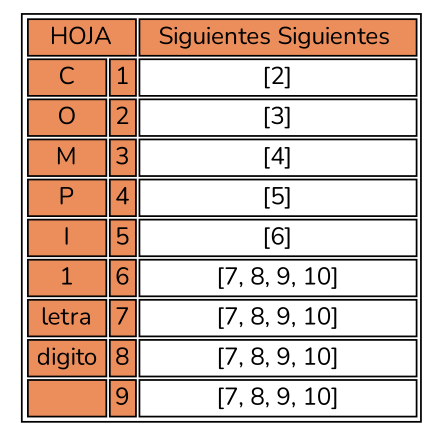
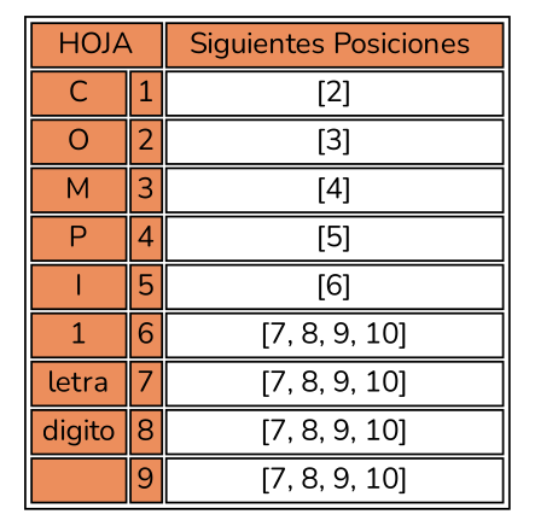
  digraph {
    fontname=Nunito
-   n1 [label=< 			<table border='1' cellborder='1'> 				<tr> 					<td bgcolor = "#EC8E5C" colspan = "4">HOJA</td> 					<td bgcolor = "#EC8E5C" colspan = "9">Siguientes Siguientes </td> 				</tr>  				<tr> 					<td bgcolor = "#EC8E5C" colspan = "3">C</td> 					<td bgcolor = "#EC8E5C" >1</td> 					<td colspan = "9">[2]</td> 				</tr>  				<tr> 					<td bgcolor = "#EC8E5C" colspan = "3">O</td> 					<td bgcolor = "#EC8E5C" >2</td> 					<td colspan = "9">[3]</td> 				</tr>  				<tr> 					<td bgcolor = "#EC8E5C" colspan = "3">M</td> 					<td bgcolor = "#EC8E5C" >3</td> 					<td colspan = "9">[4]</td> 				</tr>  				<tr> 					<td bgcolor = "#EC8E5C" colspan = "3">P</td> 					<td bgcolor = "#EC8E5C" >4</td> 					<td colspan = "9">[5]</td> 				</tr>  				<tr> 					<td bgcolor = "#EC8E5C" colspan = "3">I</td> 					<td bgcolor = "#EC8E5C" >5</td> 					<td colspan = "9">[6]</td> 				</tr>  				<tr> 					<td bgcolor = "#EC8E5C" colspan = "3">1</td> 					<td bgcolor = "#EC8E5C" >6</td> 					<td colspan = "9">[7, 8, 9, 10]</td> 				</tr>  				<tr> 					<td bgcolor = "#EC8E5C" colspan = "3">letra</td> 					<td bgcolor = "#EC8E5C" >7</td> 					<td colspan = "9">[7, 8, 9, 10]</td> 				</tr>  				<tr> 					<td bgcolor = "#EC8E5C" colspan = "3">digito</td> 					<td bgcolor = "#EC8E5C" >8</td> 					<td colspan = "9">[7, 8, 9, 10]</td> 				</tr>  				<tr> 					<td bgcolor = "#EC8E5C" colspan = "3"> </td> 					<td bgcolor = "#EC8E5C" >9</td> 					<td colspan = "9">[7, 8, 9, 10]</td> 				</tr>  			</table> 	> shape=plaintext fontname=Nunito]
+   n1 [label=< 			<table border='1' cellborder='1'> 				<tr> 					<td bgcolor = "#EC8E5C" colspan = "4">HOJA</td> 					<td bgcolor = "#EC8E5C" colspan = "9">Siguientes Posiciones </td> 				</tr>  				<tr> 					<td bgcolor = "#EC8E5C" colspan = "3">C</td> 					<td bgcolor = "#EC8E5C" >1</td> 					<td colspan = "9">[2]</td> 				</tr>  				<tr> 					<td bgcolor = "#EC8E5C" colspan = "3">O</td> 					<td bgcolor = "#EC8E5C" >2</td> 					<td colspan = "9">[3]</td> 				</tr>  				<tr> 					<td bgcolor = "#EC8E5C" colspan = "3">M</td> 					<td bgcolor = "#EC8E5C" >3</td> 					<td colspan = "9">[4]</td> 				</tr>  				<tr> 					<td bgcolor = "#EC8E5C" colspan = "3">P</td> 					<td bgcolor = "#EC8E5C" >4</td> 					<td colspan = "9">[5]</td> 				</tr>  				<tr> 					<td bgcolor = "#EC8E5C" colspan = "3">I</td> 					<td bgcolor = "#EC8E5C" >5</td> 					<td colspan = "9">[6]</td> 				</tr>  				<tr> 					<td bgcolor = "#EC8E5C" colspan = "3">1</td> 					<td bgcolor = "#EC8E5C" >6</td> 					<td colspan = "9">[7, 8, 9, 10]</td> 				</tr>  				<tr> 					<td bgcolor = "#EC8E5C" colspan = "3">letra</td> 					<td bgcolor = "#EC8E5C" >7</td> 					<td colspan = "9">[7, 8, 9, 10]</td> 				</tr>  				<tr> 					<td bgcolor = "#EC8E5C" colspan = "3">digito</td> 					<td bgcolor = "#EC8E5C" >8</td> 					<td colspan = "9">[7, 8, 9, 10]</td> 				</tr>  				<tr> 					<td bgcolor = "#EC8E5C" colspan = "3"> </td> 					<td bgcolor = "#EC8E5C" >9</td> 					<td colspan = "9">[7, 8, 9, 10]</td> 				</tr>  			</table> 	> shape=plaintext fontname=Nunito]
  }
